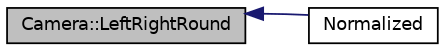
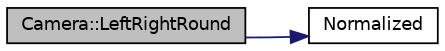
  digraph {
    rankdir=LR
    node [color=black fontname=Helvetica fontsize=10 shape=record style=filled]
    n1 [fillcolor=grey75 fontcolor=black height=0.2 label="Camera::LeftRightRound" width=0.4]
    n2 [fillcolor=white height=0.2 label=Normalized width=0.4]
-   n2 -> n1 [color=midnightblue fontname=Helvetica fontsize=10 labelfontname=Helvetica labelfontsize=10 style=solid]
+   n1 -> n2 [color=midnightblue fontname=Helvetica fontsize=10 labelfontname=Helvetica labelfontsize=10 style=solid]
  }
